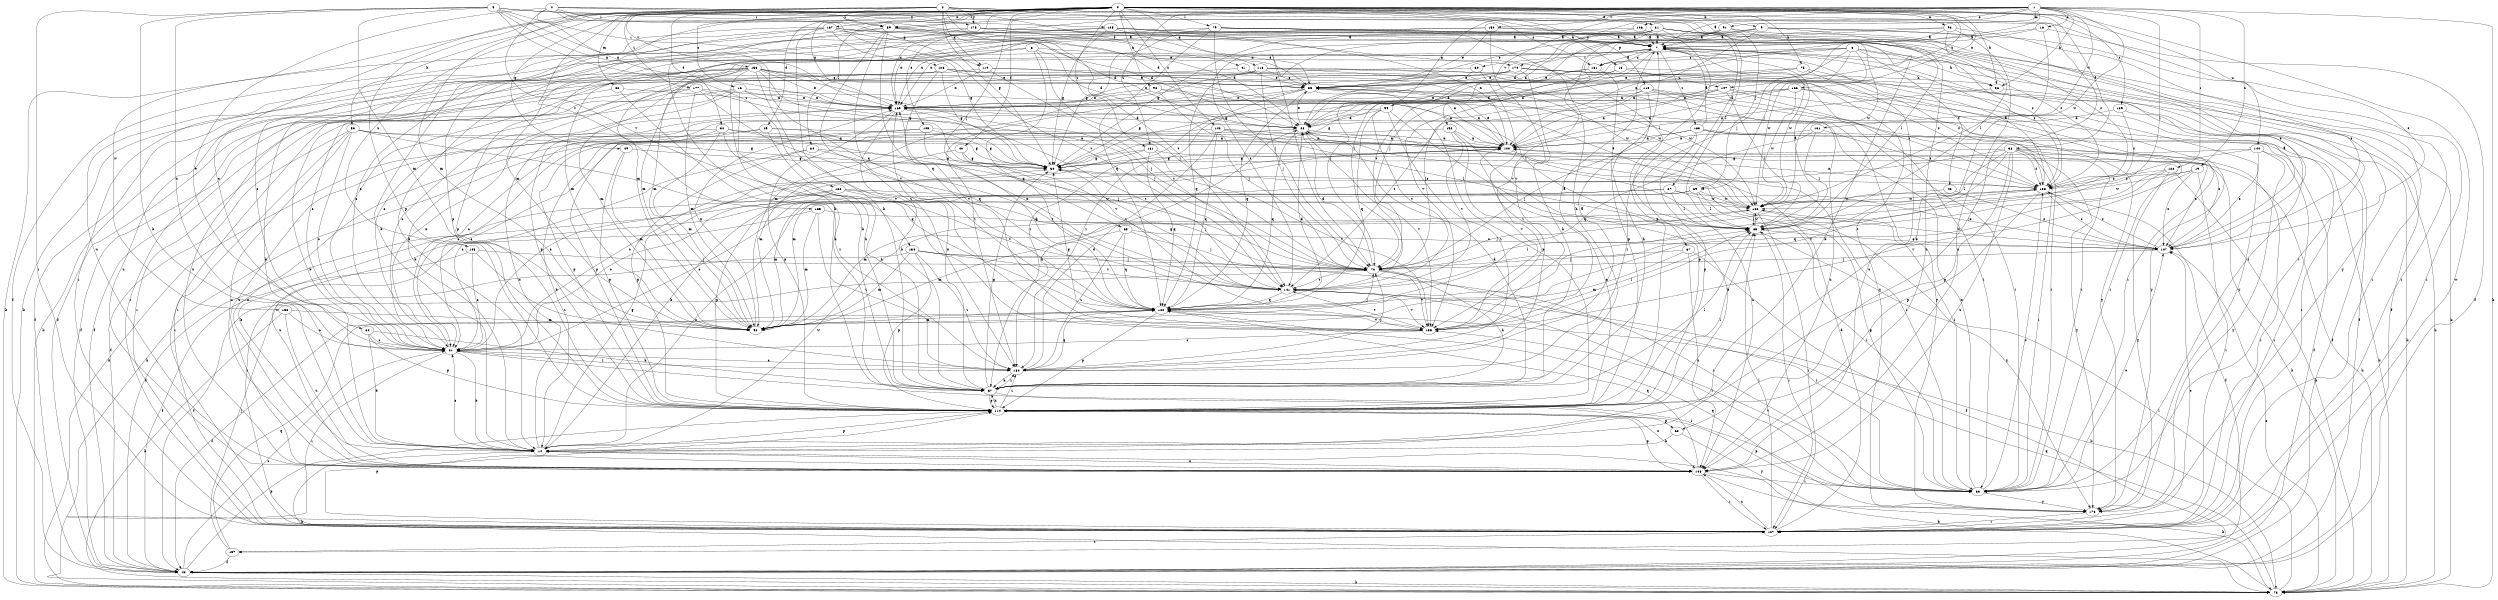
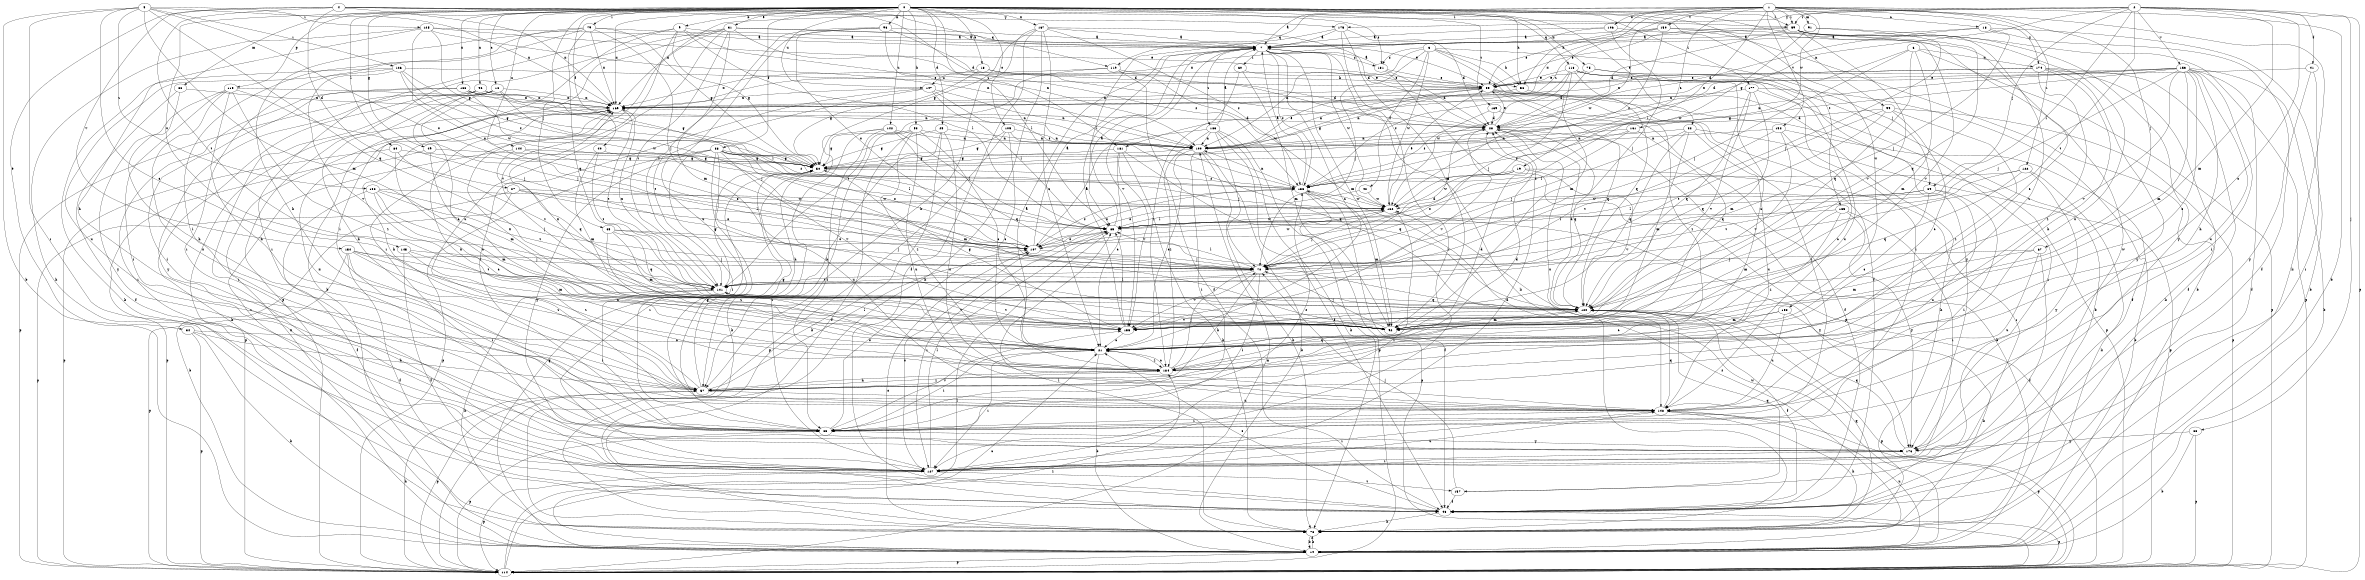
  strict digraph {
    0
    9
    13
    16
    25
    31
    32
    38
    40
    49
    53
    56
    59
    65
    75
    79
    84
    86
    93
    96
    105
    113
    118
    131
    135
    139
    142
    144
    145
    147
    157
    158
    166
    167
    169
    177
    181
    7
    85
    50
    100
    127
    155
    63
    28
    14
    21
    70
    57
    78
    148
    92
    114
    141
    133
    35
    120
    176
    107
    43
    184
    162
    1
    18
    19
    67
    91
    99
    106
    122
    150
    152
    161
    174
    60
    183
    2
    41
    68
    69
    119
    153
    175
    3
    42
    4
    27
    34
    154
    5
    125
    126
    182
    6
    0 -> 9 [label=b]
    0 -> 13 [label=b]
    0 -> 16 [label=c]
    0 -> 25 [label=d]
    0 -> 31 [label=e]
    0 -> 32 [label=e]
    0 -> 38 [label=f]
    0 -> 40 [label=f]
    0 -> 49 [label=g]
    0 -> 53 [label=h]
    0 -> 56 [label=h]
    0 -> 59 [label=i]
    0 -> 65 [label=j]
    0 -> 75 [label=k]
    0 -> 79 [label=l]
    0 -> 84 [label=l]
    0 -> 86 [label=m]
    0 -> 93 [label=n]
    0 -> 96 [label=n]
    0 -> 105 [label=o]
    0 -> 113 [label=p]
    0 -> 118 [label=q]
    0 -> 131 [label=s]
    0 -> 135 [label=t]
    0 -> 139 [label=t]
    0 -> 142 [label=u]
    0 -> 144 [label=u]
    0 -> 145 [label=u]
    0 -> 147 [label=u]
    0 -> 157 [label=w]
    0 -> 158 [label=w]
    0 -> 166 [label=x]
    0 -> 167 [label=x]
    0 -> 169 [label=x]
    0 -> 177 [label=z]
    0 -> 181 [label=z]
    9 -> 7 [label=a]
    9 -> 85 [label=l]
    9 -> 50 [label=g]
    9 -> 100 [label=n]
    9 -> 127 [label=r]
    9 -> 155 [label=v]
    9 -> 63 [label=i]
    13 -> 56 [label=h]
    13 -> 147 [label=u]
    13 -> 50 [label=g]
    13 -> 28 [label=d]
    16 -> 169 [label=x]
    16 -> 85 [label=l]
    16 -> 127 [label=r]
    16 -> 14 [label=b]
    16 -> 21 [label=c]
    16 -> 70 [label=j]
    16 -> 57 [label=h]
    25 -> 50 [label=g]
    25 -> 100 [label=n]
    25 -> 57 [label=h]
    25 -> 78 [label=k]
    25 -> 148 [label=u]
    31 -> 7 [label=a]
    31 -> 127 [label=r]
    31 -> 14 [label=b]
    31 -> 148 [label=u]
    31 -> 92 [label=m]
    31 -> 114 [label=p]
    31 -> 141 [label=t]
    31 -> 133 [label=s]
    31 -> 35 [label=e]
    32 -> 100 [label=n]
    32 -> 70 [label=j]
    32 -> 148 [label=u]
    32 -> 92 [label=m]
    32 -> 114 [label=p]
    32 -> 120 [label=q]
    38 -> 85 [label=l]
    38 -> 50 [label=g]
    38 -> 127 [label=r]
    38 -> 155 [label=v]
    38 -> 63 [label=i]
    38 -> 148 [label=u]
    38 -> 92 [label=m]
    38 -> 114 [label=p]
    38 -> 133 [label=s]
    38 -> 176 [label=y]
    38 -> 107 [label=o]
    40 -> 50 [label=g]
    40 -> 92 [label=m]
    40 -> 141 [label=t]
    49 -> 50 [label=g]
    49 -> 92 [label=m]
    49 -> 114 [label=p]
    53 -> 50 [label=g]
    53 -> 100 [label=n]
    53 -> 127 [label=r]
    53 -> 21 [label=c]
    53 -> 148 [label=u]
    53 -> 43 [label=f]
    53 -> 184 [label=z]
    56 -> 100 [label=n]
    56 -> 78 [label=k]
    59 -> 7 [label=a]
    59 -> 155 [label=v]
    59 -> 28 [label=d]
    59 -> 148 [label=u]
    59 -> 114 [label=p]
    59 -> 35 [label=e]
    59 -> 120 [label=q]
    59 -> 184 [label=z]
    65 -> 70 [label=j]
    65 -> 92 [label=m]
    65 -> 120 [label=q]
    65 -> 107 [label=o]
    65 -> 184 [label=z]
    75 -> 28 [label=d]
    75 -> 148 [label=u]
    75 -> 35 [label=e]
    75 -> 176 [label=y]
    79 -> 169 [label=x]
    79 -> 7 [label=a]
    79 -> 50 [label=g]
    79 -> 127 [label=r]
    79 -> 63 [label=i]
    79 -> 70 [label=j]
    79 -> 57 [label=h]
    79 -> 120 [label=q]
    84 -> 50 [label=g]
    84 -> 21 [label=c]
    84 -> 114 [label=p]
    84 -> 141 [label=t]
    86 -> 169 [label=x]
    86 -> 57 [label=h]
    86 -> 43 [label=f]
    93 -> 7 [label=a]
    93 -> 85 [label=l]
    93 -> 28 [label=d]
    93 -> 148 [label=u]
    93 -> 141 [label=t]
    93 -> 107 [label=o]
    96 -> 169 [label=x]
    96 -> 100 [label=n]
    96 -> 70 [label=j]
    96 -> 114 [label=p]
    96 -> 176 [label=y]
    105 -> 50 [label=g]
    105 -> 100 [label=n]
    105 -> 21 [label=c]
    105 -> 114 [label=p]
    105 -> 120 [label=q]
    113 -> 169 [label=x]
    113 -> 63 [label=i]
    113 -> 70 [label=j]
    113 -> 57 [label=h]
    113 -> 148 [label=u]
    113 -> 176 [label=y]
    113 -> 184 [label=z]
    118 -> 63 [label=i]
    118 -> 14 [label=b]
    118 -> 21 [label=c]
    118 -> 70 [label=j]
    118 -> 133 [label=s]
    118 -> 35 [label=e]
    118 -> 120 [label=q]
    118 -> 162 [label=w]
    131 -> 7 [label=a]
    131 -> 28 [label=d]
    131 -> 114 [label=p]
    131 -> 35 [label=e]
    135 -> 85 [label=l]
    135 -> 127 [label=r]
    135 -> 92 [label=m]
    135 -> 184 [label=z]
    139 -> 28 [label=d]
    139 -> 133 [label=s]
    139 -> 43 [label=f]
    142 -> 85 [label=l]
    142 -> 100 [label=n]
    142 -> 63 [label=i]
    142 -> 57 [label=h]
    142 -> 78 [label=k]
    142 -> 120 [label=q]
    144 -> 50 [label=g]
    144 -> 127 [label=r]
    144 -> 120 [label=q]
-   144 -> 176 [label=y]
+   135 -> 176 [label=y]
    144 -> 107 [label=o]
    145 -> 21 [label=c]
    145 -> 70 [label=j]
    145 -> 43 [label=f]
    145 -> 184 [label=z]
    147 -> 169 [label=x]
    147 -> 85 [label=l]
    147 -> 100 [label=n]
    147 -> 63 [label=i]
    147 -> 141 [label=t]
    147 -> 133 [label=s]
    157 -> 70 [label=j]
    157 -> 120 [label=q]
    157 -> 43 [label=f]
    158 -> 21 [label=c]
    158 -> 78 [label=k]
    158 -> 148 [label=u]
    158 -> 92 [label=m]
    166 -> 169 [label=x]
    166 -> 50 [label=g]
    166 -> 100 [label=n]
    166 -> 127 [label=r]
    166 -> 63 [label=i]
    166 -> 162 [label=w]
    167 -> 7 [label=a]
    167 -> 50 [label=g]
    167 -> 28 [label=d]
    167 -> 21 [label=c]
    167 -> 57 [label=h]
    167 -> 78 [label=k]
    167 -> 133 [label=s]
    167 -> 43 [label=f]
    169 -> 28 [label=d]
    169 -> 57 [label=h]
    169 -> 114 [label=p]
    169 -> 141 [label=t]
    177 -> 169 [label=x]
    177 -> 127 [label=r]
    177 -> 155 [label=v]
    177 -> 92 [label=m]
    177 -> 120 [label=q]
    177 -> 43 [label=f]
    181 -> 50 [label=g]
    181 -> 155 [label=v]
    181 -> 21 [label=c]
    181 -> 78 [label=k]
    181 -> 120 [label=q]
    7 -> 131 [label=s]
    7 -> 155 [label=v]
    7 -> 21 [label=c]
    7 -> 78 [label=k]
    7 -> 92 [label=m]
    7 -> 133 [label=s]
    7 -> 162 [label=w]
    7 -> 60 [label=i]
    7 -> 183 [label=z]
    85 -> 7 [label=a]
    85 -> 127 [label=r]
    85 -> 107 [label=o]
    85 -> 162 [label=w]
    50 -> 133 [label=s]
    100 -> 50 [label=g]
    100 -> 63 [label=i]
    100 -> 14 [label=b]
    100 -> 21 [label=c]
    100 -> 78 [label=k]
    100 -> 35 [label=e]
    127 -> 157 [label=t]
    127 -> 85 [label=l]
    127 -> 28 [label=d]
    127 -> 148 [label=u]
    127 -> 114 [label=p]
    127 -> 107 [label=o]
    155 -> 7 [label=a]
    155 -> 85 [label=l]
    155 -> 50 [label=g]
    155 -> 21 [label=c]
    155 -> 141 [label=t]
    63 -> 169 [label=x]
    63 -> 50 [label=g]
    63 -> 155 [label=v]
    63 -> 114 [label=p]
    63 -> 133 [label=s]
    63 -> 176 [label=y]
    63 -> 107 [label=o]
    28 -> 100 [label=n]
    28 -> 155 [label=v]
    28 -> 14 [label=b]
    28 -> 148 [label=u]
    28 -> 35 [label=e]
    28 -> 120 [label=q]
    14 -> 169 [label=x]
    14 -> 50 [label=g]
    14 -> 21 [label=c]
    14 -> 78 [label=k]
    14 -> 148 [label=u]
    14 -> 114 [label=p]
    14 -> 133 [label=s]
    14 -> 162 [label=w]
    21 -> 169 [label=x]
    21 -> 127 [label=r]
    21 -> 63 [label=i]
    21 -> 14 [label=b]
    21 -> 184 [label=z]
    70 -> 85 [label=l]
    70 -> 155 [label=v]
    70 -> 63 [label=i]
    70 -> 28 [label=d]
    70 -> 57 [label=h]
    70 -> 141 [label=t]
    57 -> 169 [label=x]
    57 -> 85 [label=l]
    57 -> 50 [label=g]
    57 -> 28 [label=d]
    57 -> 148 [label=u]
    57 -> 114 [label=p]
    57 -> 184 [label=z]
    78 -> 85 [label=l]
    78 -> 14 [label=b]
    78 -> 120 [label=q]
    78 -> 107 [label=o]
    148 -> 127 [label=r]
    148 -> 63 [label=i]
    148 -> 78 [label=k]
    148 -> 114 [label=p]
    148 -> 120 [label=q]
    92 -> 169 [label=x]
    92 -> 70 [label=j]
    114 -> 85 [label=l]
    114 -> 100 [label=n]
    114 -> 57 [label=h]
    114 -> 184 [label=z]
    141 -> 169 [label=x]
    141 -> 50 [label=g]
    141 -> 155 [label=v]
    141 -> 63 [label=i]
    141 -> 78 [label=k]
    141 -> 120 [label=q]
    133 -> 7 [label=a]
    133 -> 100 [label=n]
    133 -> 92 [label=m]
    133 -> 114 [label=p]
    133 -> 107 [label=o]
    133 -> 43 [label=f]
    133 -> 162 [label=w]
    35 -> 169 [label=x]
    35 -> 50 [label=g]
    35 -> 100 [label=n]
    35 -> 63 [label=i]
    35 -> 114 [label=p]
    35 -> 120 [label=q]
    35 -> 184 [label=z]
    120 -> 155 [label=v]
    120 -> 28 [label=d]
    120 -> 92 [label=m]
    120 -> 114 [label=p]
    120 -> 43 [label=f]
    176 -> 127 [label=r]
    176 -> 120 [label=q]
    107 -> 7 [label=a]
    107 -> 70 [label=j]
    107 -> 133 [label=s]
    107 -> 162 [label=w]
    43 -> 21 [label=c]
    43 -> 78 [label=k]
    43 -> 114 [label=p]
    184 -> 7 [label=a]
    184 -> 28 [label=d]
    184 -> 21 [label=c]
    184 -> 70 [label=j]
    184 -> 57 [label=h]
    184 -> 120 [label=q]
    162 -> 85 [label=l]
    162 -> 127 [label=r]
    162 -> 70 [label=j]
    162 -> 35 [label=e]
    162 -> 176 [label=y]
    1 -> 56 [label=h]
    1 -> 59 [label=i]
    1 -> 169 [label=x]
    1 -> 181 [label=z]
    1 -> 7 [label=a]
    1 -> 85 [label=l]
    1 -> 14 [label=b]
    1 -> 78 [label=k]
    1 -> 162 [label=w]
    1 -> 18 [label=c]
    1 -> 19 [label=c]
    1 -> 67 [label=j]
    1 -> 91 [label=m]
    1 -> 99 [label=n]
    1 -> 106 [label=o]
    1 -> 122 [label=r]
    1 -> 150 [label=v]
    1 -> 152 [label=v]
    1 -> 161 [label=w]
    1 -> 174 [label=y]
    18 -> 7 [label=a]
-   91 -> 28 [label=d]
+   18 -> 28 [label=d]
    18 -> 14 [label=b]
    18 -> 70 [label=j]
    18 -> 43 [label=f]
    19 -> 127 [label=r]
    19 -> 155 [label=v]
    19 -> 133 [label=s]
    19 -> 107 [label=o]
    19 -> 162 [label=w]
    67 -> 70 [label=j]
    67 -> 148 [label=u]
    67 -> 92 [label=m]
    67 -> 43 [label=f]
    91 -> 7 [label=a]
    91 -> 70 [label=j]
    91 -> 176 [label=y]
    91 -> 162 [label=w]
    99 -> 28 [label=d]
    99 -> 21 [label=c]
    99 -> 114 [label=p]
    99 -> 141 [label=t]
    99 -> 120 [label=q]
    99 -> 184 [label=z]
    106 -> 169 [label=x]
    106 -> 7 [label=a]
    106 -> 14 [label=b]
    106 -> 70 [label=j]
    122 -> 78 [label=k]
    122 -> 141 [label=t]
    122 -> 133 [label=s]
    122 -> 120 [label=q]
    122 -> 176 [label=y]
    150 -> 169 [label=x]
    150 -> 7 [label=a]
    150 -> 155 [label=v]
    150 -> 21 [label=c]
    150 -> 133 [label=s]
    150 -> 35 [label=e]
    152 -> 100 [label=n]
    152 -> 155 [label=v]
    152 -> 14 [label=b]
    152 -> 21 [label=c]
    152 -> 141 [label=t]
    161 -> 85 [label=l]
    161 -> 100 [label=n]
    161 -> 133 [label=s]
    161 -> 120 [label=q]
    174 -> 169 [label=x]
    174 -> 57 [label=h]
    174 -> 78 [label=k]
    174 -> 35 [label=e]
    174 -> 176 [label=y]
    174 -> 43 [label=f]
    174 -> 184 [label=z]
    60 -> 92 [label=m]
    60 -> 35 [label=e]
    60 -> 184 [label=z]
    183 -> 7 [label=a]
    183 -> 100 [label=n]
    183 -> 70 [label=j]
    183 -> 78 [label=k]
    183 -> 114 [label=p]
    183 -> 107 [label=o]
    183 -> 43 [label=f]
    183 -> 184 [label=z]
    2 -> 59 [label=i]
    2 -> 85 [label=l]
    2 -> 50 [label=g]
    2 -> 21 [label=c]
    2 -> 92 [label=m]
    2 -> 114 [label=p]
    2 -> 141 [label=t]
    2 -> 41 [label=f]
    2 -> 68 [label=j]
    2 -> 69 [label=j]
    2 -> 119 [label=q]
    2 -> 153 [label=v]
    2 -> 175 [label=y]
    41 -> 127 [label=r]
    41 -> 35 [label=e]
    41 -> 176 [label=y]
    68 -> 14 [label=b]
-   114 -> 68 [label=p]
+   68 -> 114 [label=p]
    68 -> 176 [label=y]
    69 -> 85 [label=l]
    69 -> 63 [label=i]
    69 -> 21 [label=c]
    69 -> 148 [label=u]
    69 -> 162 [label=w]
    119 -> 169 [label=x]
    119 -> 141 [label=t]
    119 -> 35 [label=e]
    119 -> 43 [label=f]
    119 -> 162 [label=w]
    153 -> 169 [label=x]
    153 -> 50 [label=g]
    153 -> 100 [label=n]
    153 -> 155 [label=v]
    153 -> 63 [label=i]
    153 -> 14 [label=b]
    153 -> 21 [label=c]
    153 -> 70 [label=j]
    153 -> 57 [label=h]
    153 -> 148 [label=u]
    153 -> 92 [label=m]
    153 -> 35 [label=e]
    153 -> 43 [label=f]
    175 -> 7 [label=a]
    175 -> 85 [label=l]
    175 -> 127 [label=r]
    175 -> 28 [label=d]
    175 -> 92 [label=m]
    3 -> 56 [label=h]
    3 -> 131 [label=s]
    3 -> 100 [label=n]
    3 -> 70 [label=j]
    3 -> 92 [label=m]
    3 -> 43 [label=f]
    3 -> 162 [label=w]
    3 -> 69 [label=j]
    3 -> 42 [label=f]
    42 -> 107 [label=o]
    42 -> 162 [label=w]
    4 -> 59 [label=i]
    4 -> 169 [label=x]
    4 -> 28 [label=d]
    4 -> 141 [label=t]
    4 -> 119 [label=q]
    4 -> 175 [label=y]
    4 -> 27 [label=d]
    4 -> 34 [label=e]
    4 -> 154 [label=v]
    27 -> 85 [label=l]
    27 -> 14 [label=b]
    27 -> 114 [label=p]
    27 -> 107 [label=o]
    27 -> 162 [label=w]
    34 -> 14 [label=b]
    34 -> 21 [label=c]
    34 -> 57 [label=h]
    34 -> 114 [label=p]
    154 -> 63 [label=i]
    154 -> 70 [label=j]
    154 -> 92 [label=m]
    154 -> 114 [label=p]
    154 -> 141 [label=t]
    154 -> 43 [label=f]
    154 -> 184 [label=z]
    5 -> 169 [label=x]
    5 -> 127 [label=r]
    5 -> 14 [label=b]
    5 -> 21 [label=c]
    5 -> 92 [label=m]
    5 -> 120 [label=q]
    5 -> 107 [label=o]
    5 -> 125 [label=r]
    5 -> 126 [label=r]
    5 -> 182 [label=z]
    125 -> 7 [label=a]
    125 -> 50 [label=g]
    125 -> 100 [label=n]
    125 -> 57 [label=h]
    125 -> 78 [label=k]
    125 -> 35 [label=e]
    125 -> 107 [label=o]
    126 -> 50 [label=g]
    126 -> 155 [label=v]
    126 -> 78 [label=k]
    126 -> 148 [label=u]
    126 -> 133 [label=s]
    126 -> 35 [label=e]
    126 -> 162 [label=w]
    182 -> 21 [label=c]
    182 -> 70 [label=j]
    182 -> 92 [label=m]
    182 -> 141 [label=t]
    182 -> 43 [label=f]
    182 -> 162 [label=w]
    6 -> 28 [label=d]
    6 -> 70 [label=j]
    6 -> 92 [label=m]
    6 -> 114 [label=p]
    6 -> 120 [label=q]
    6 -> 174 [label=x]
  }
